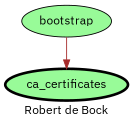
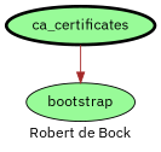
  digraph {
    label="Robert de Bock"
    fontname="IBM Plex Sans"
    node [fillcolor=palegreen style=filled fontname="IBM Plex Sans"]
    bootstrap
    ca_certificates [penwidth=3]
-   bootstrap -> ca_certificates [color=brown fontname="IBM Plex Sans"]
+   ca_certificates -> bootstrap [color=brown fontname="IBM Plex Sans"]
  }
